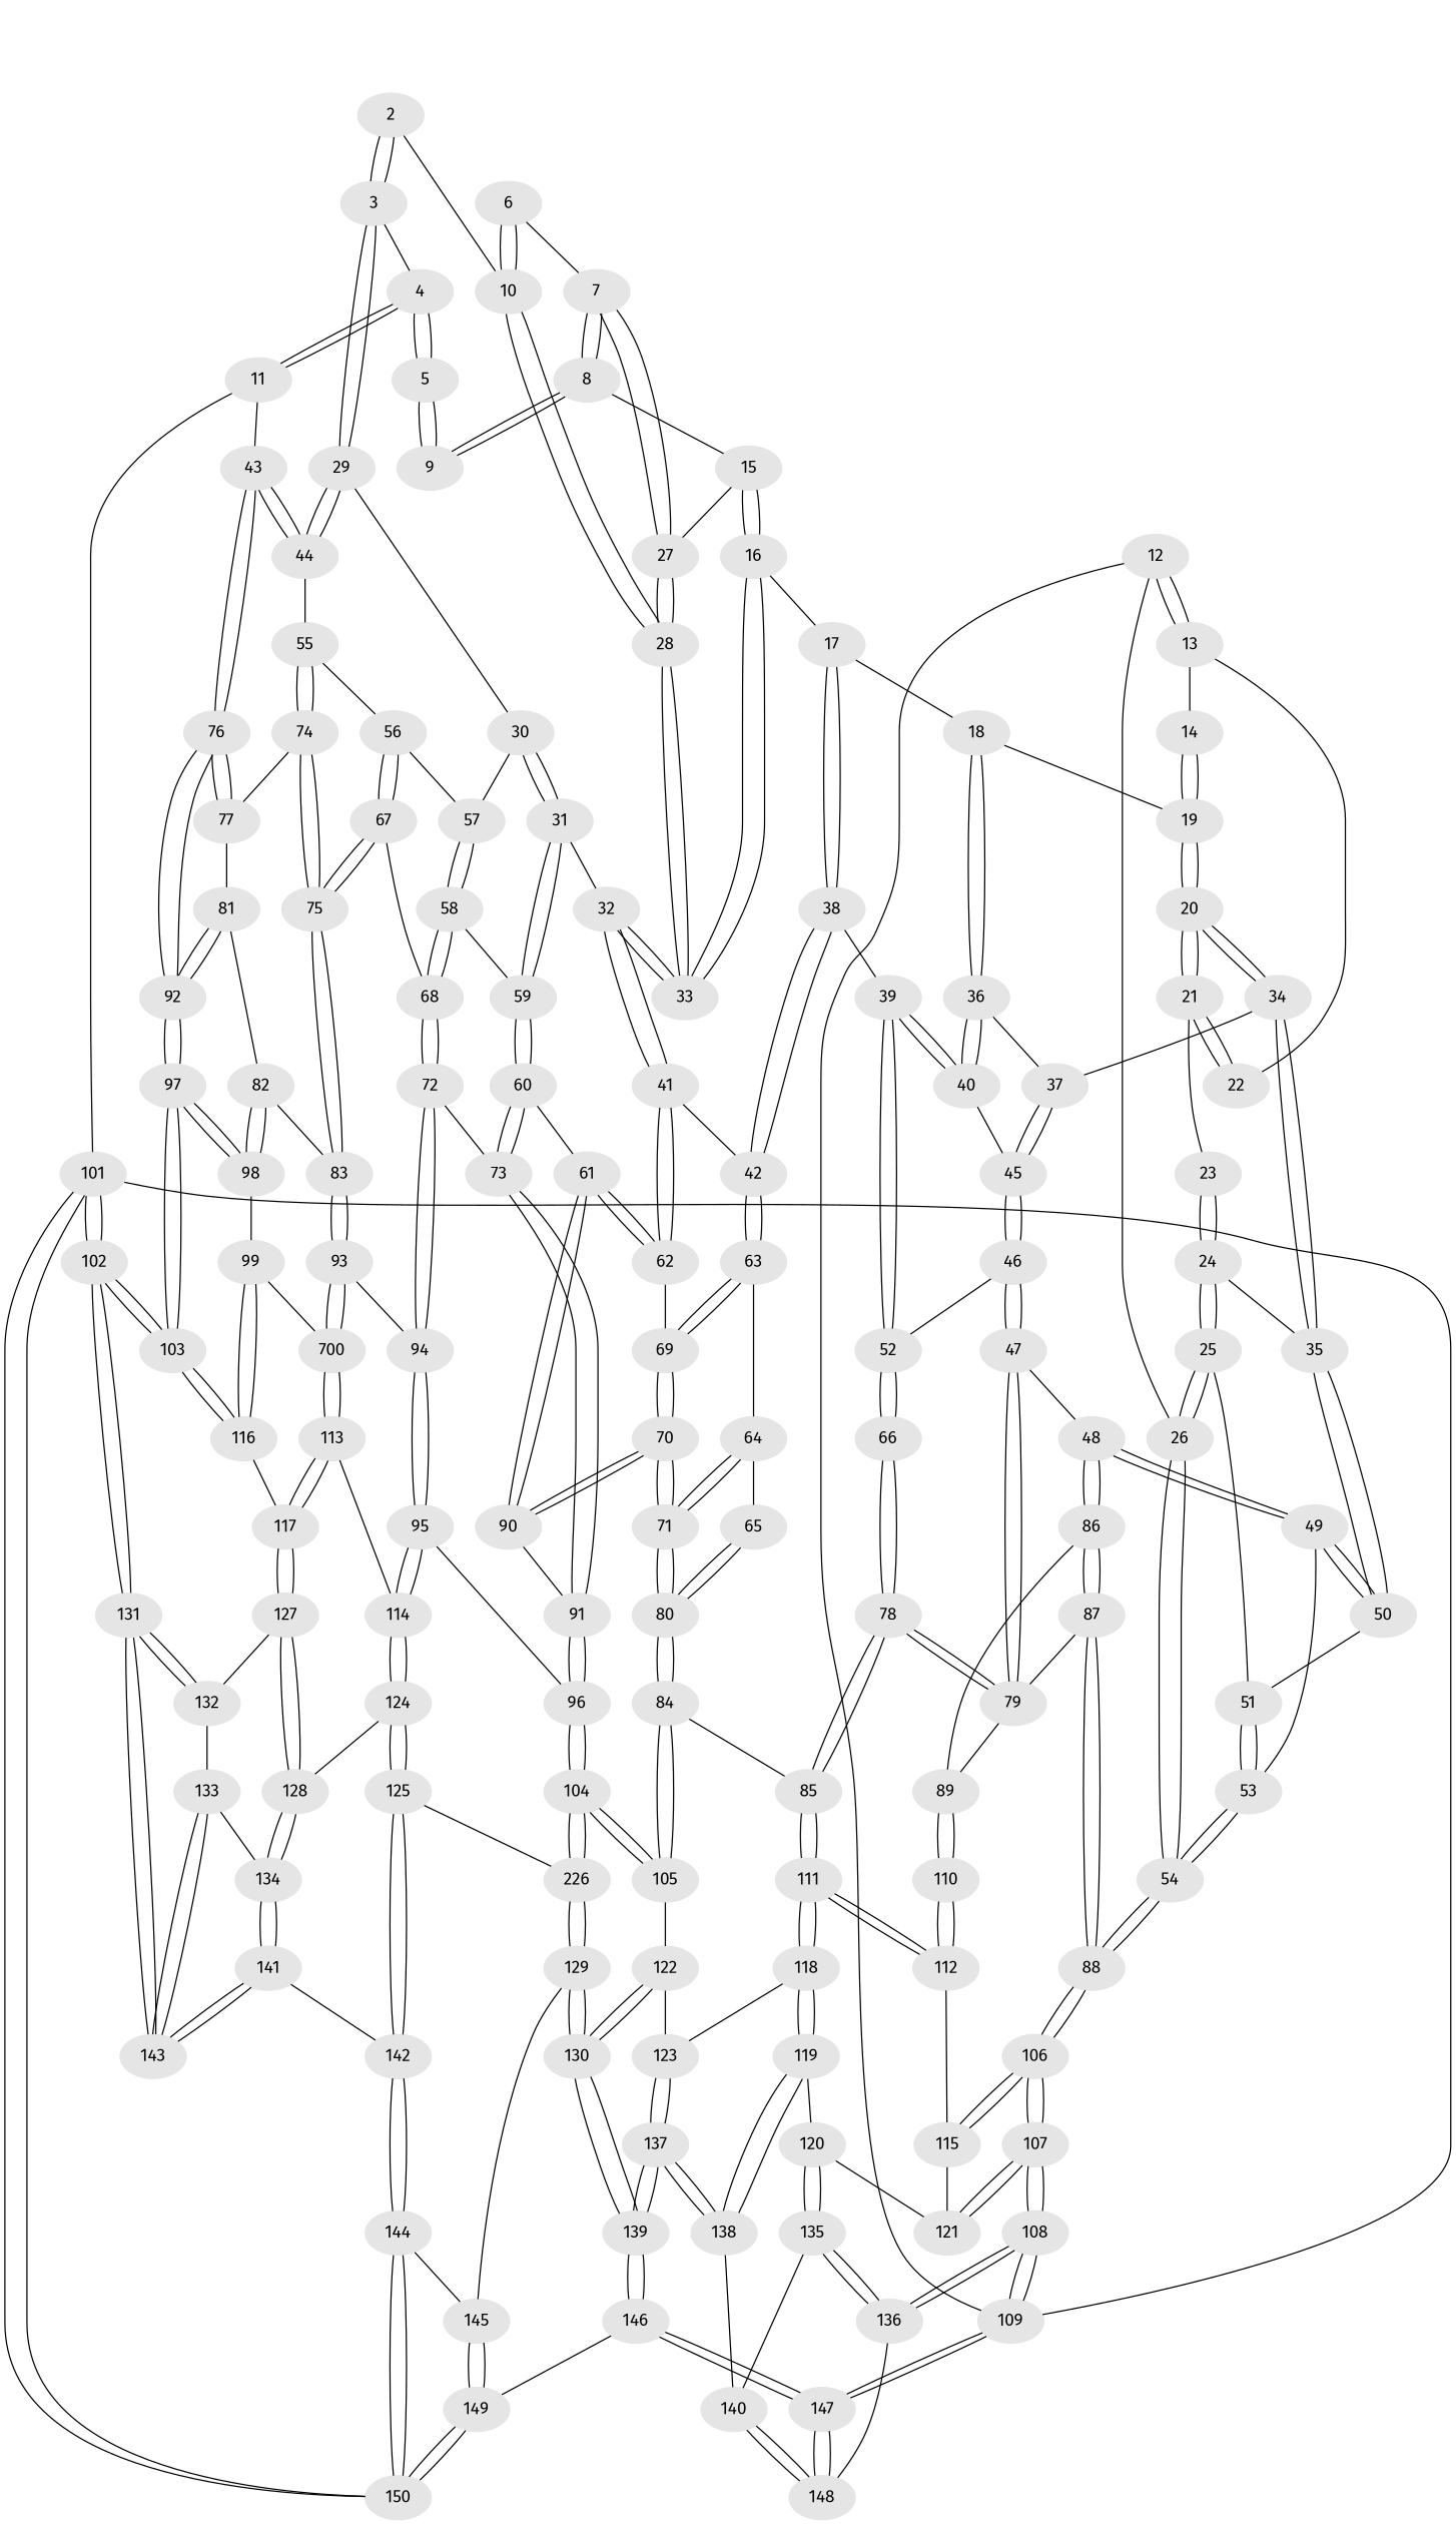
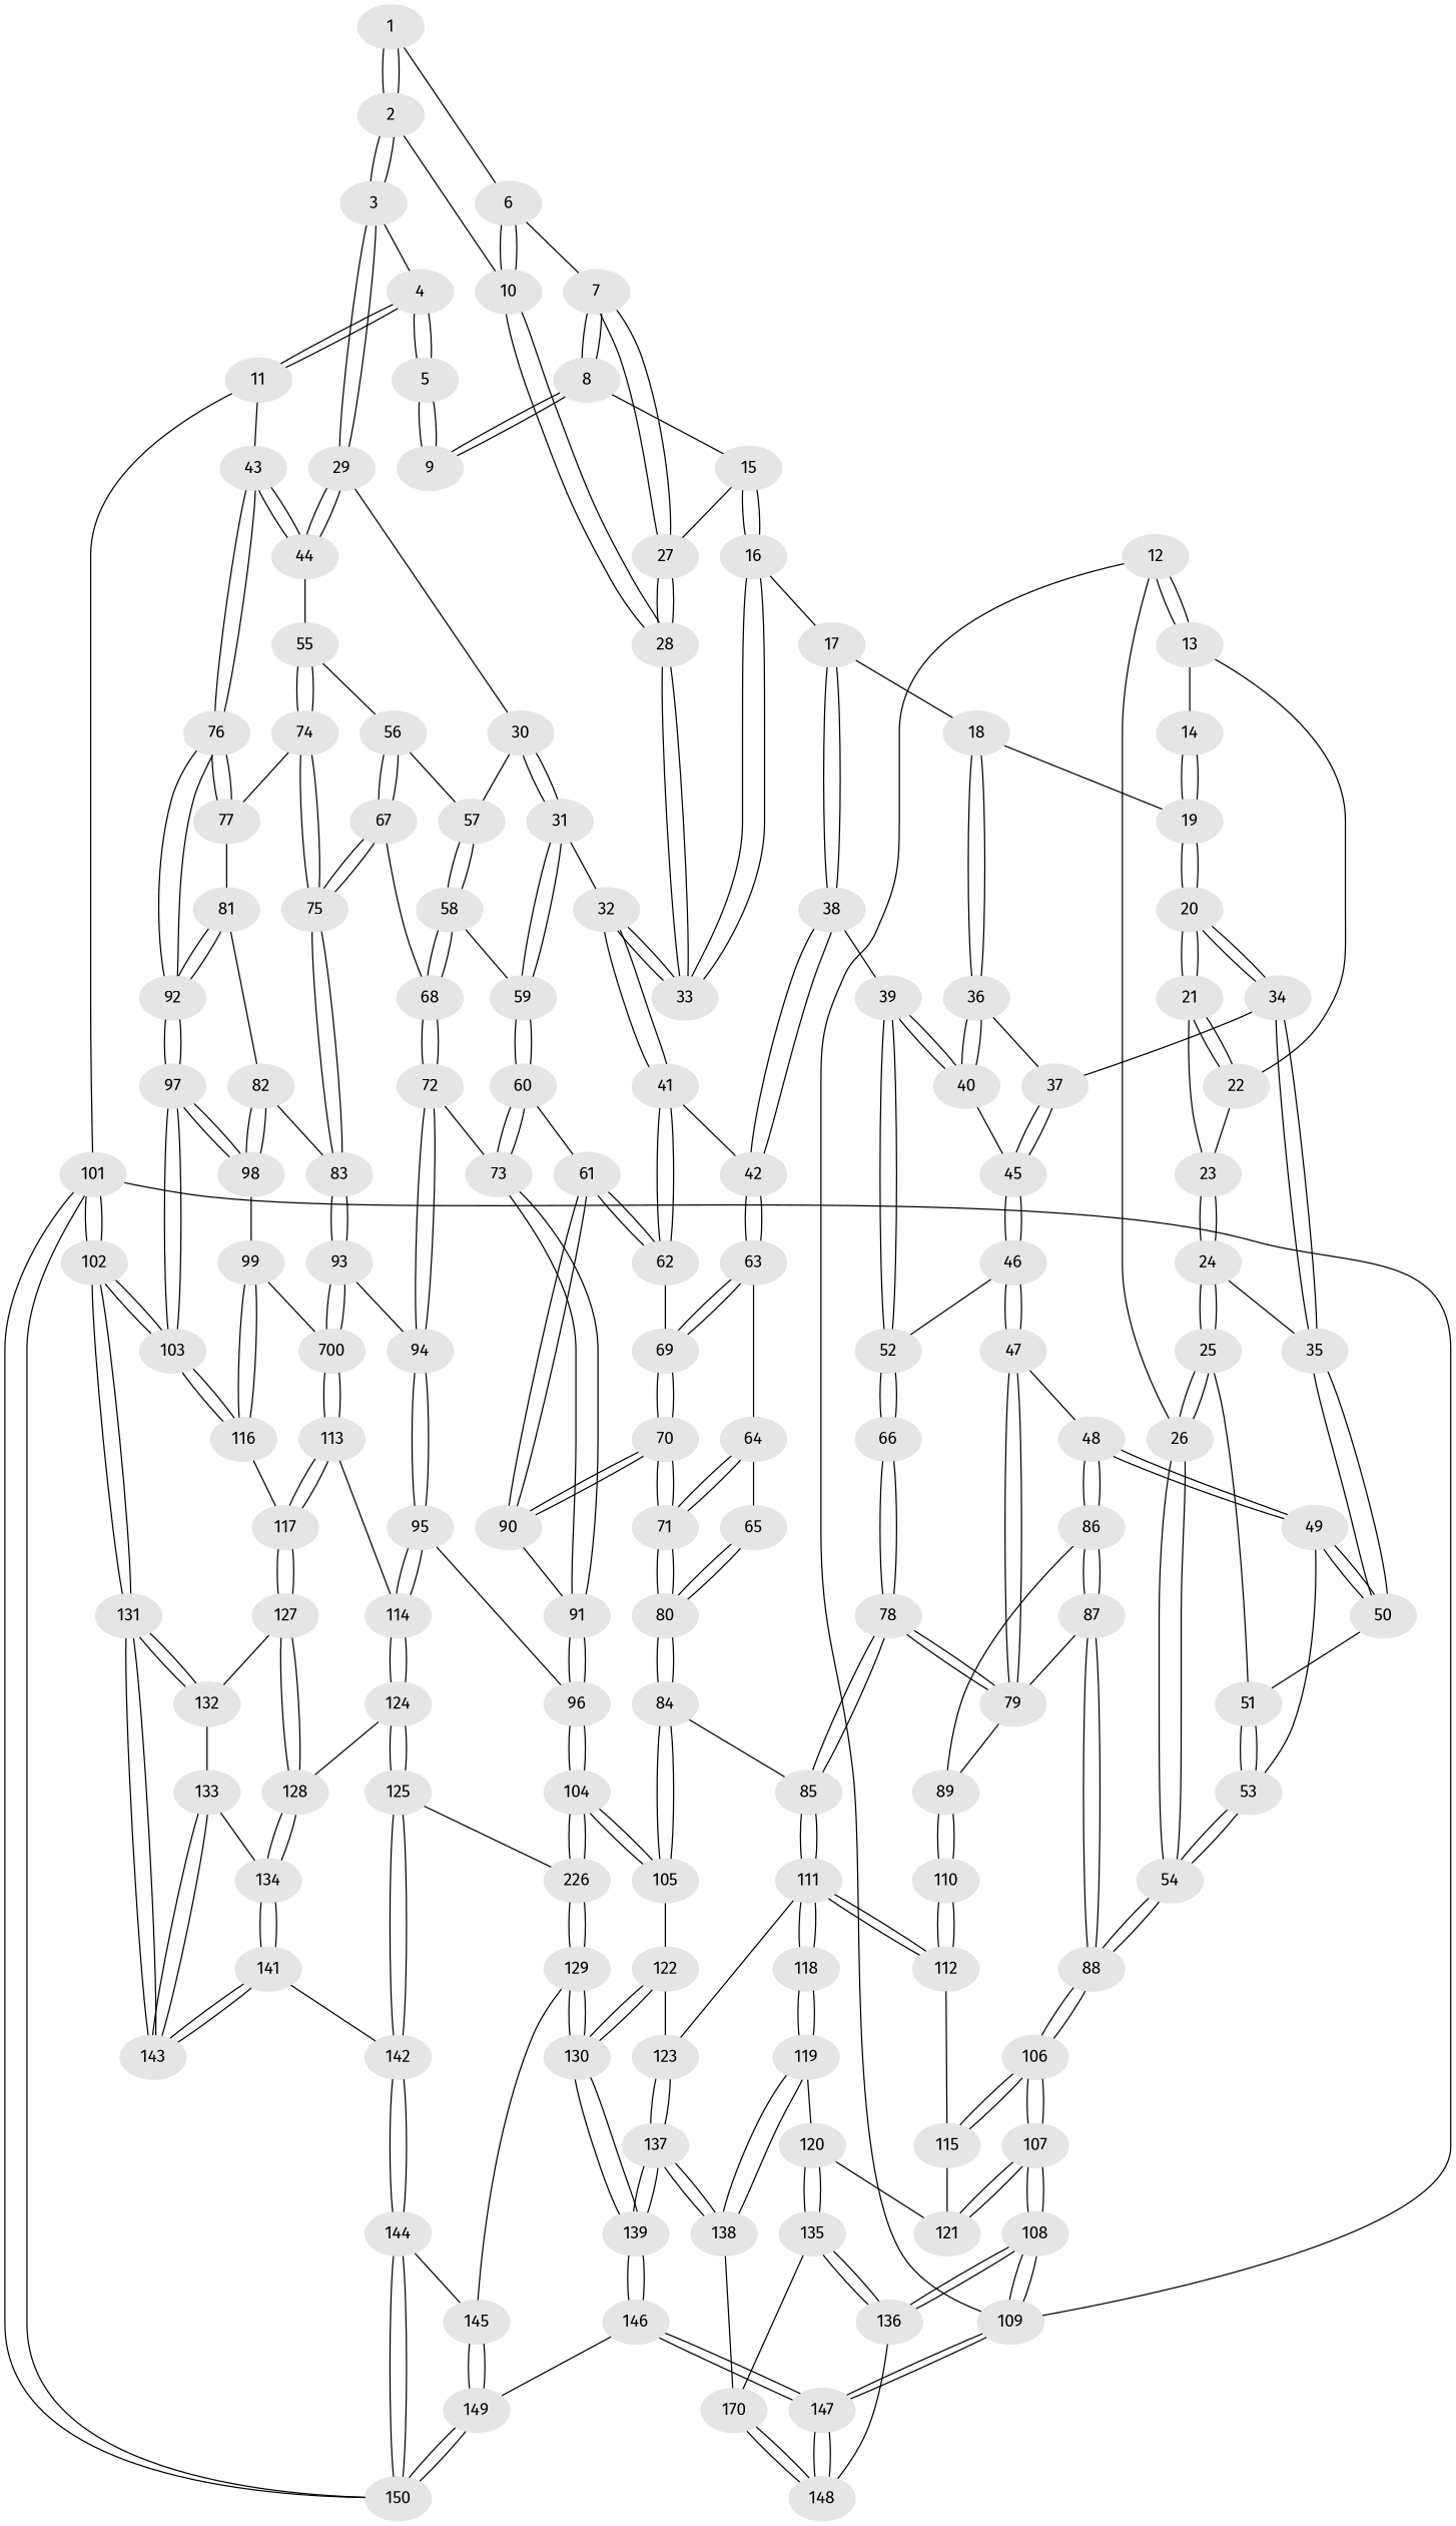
  graph {
    fontname="Fira Sans"
    node [color=gray90 fontname="Fira Sans" style=filled]
    edge [fontname="Fira Sans"]
+   1
    2
    6
    3
    10
    7
    4
    29
    28
    5
    11
    30
    44
    9
    43
    101
    8
    27
    15
    16
    33
    12
    13
    26
    109
    76
    102
    150
    14
    22
    54
    147
    19
    23
    20
    17
    18
    38
    36
    39
    42
    37
    40
    21
    34
    35
    24
    25
    51
    50
    53
    88
    31
    57
    55
    32
    59
    58
    41
    60
    62
    45
    46
    52
    63
    66
    69
    64
    77
    92
    56
    74
    47
    48
    79
    49
    86
    89
    87
    78
    106
    67
    75
    68
    72
    61
    73
    90
    91
    70
    65
    71
    80
    84
    85
    83
    94
    95
    96
    81
    93
    97
    82
    111
    110
    105
    98
    99
    n109 [label=700]
    122
    112
    118
    107
    115
    104
    103
    113
    114
    124
    n120 [label=226]
    116
    117
    131
    132
    143
    129
    123
    130
    108
    121
    136
    148
    119
    127
    125
    128
    120
    138
    137
    135
-   140
+   140 [label=170]
    139
    142
    134
    144
    145
    133
    141
    149
    146
+   1 -- 2
+   1 -- 2
+   1 -- 6
    2 -- 3
    2 -- 3
    2 -- 10
    6 -- 10
    6 -- 10
    6 -- 7
    3 -- 4
    3 -- 29
    3 -- 29
    10 -- 28
    10 -- 28
    7 -- 8
    7 -- 8
    7 -- 27
    7 -- 27
    4 -- 5
    4 -- 5
    4 -- 11
    4 -- 11
    29 -- 30
    29 -- 44
    29 -- 44
    28 -- 33
    28 -- 33
    5 -- 9
    5 -- 9
    11 -- 43
    11 -- 101
    30 -- 31
    30 -- 31
    30 -- 57
    44 -- 55
    43 -- 44
    43 -- 44
    43 -- 76
    43 -- 76
    101 -- 109
    101 -- 102
    101 -- 102
    101 -- 150
    101 -- 150
    8 -- 9
    8 -- 9
    8 -- 15
    27 -- 28
    27 -- 28
    15 -- 27
    15 -- 16
    15 -- 16
    16 -- 33
    16 -- 33
    16 -- 17
    12 -- 13
    12 -- 13
    12 -- 26
    12 -- 109
    13 -- 14
    13 -- 22
    26 -- 54
    26 -- 54
    109 -- 147
    109 -- 147
    76 -- 77
    76 -- 77
    76 -- 92
    76 -- 92
    102 -- 103
    102 -- 103
    102 -- 131
    102 -- 131
    14 -- 19
    14 -- 19
+   22 -- 23
    54 -- 88
    54 -- 88
    147 -- 148
    147 -- 148
    19 -- 20
    19 -- 20
    23 -- 24
    23 -- 24
    20 -- 21
    20 -- 21
    20 -- 34
    20 -- 34
    17 -- 18
    17 -- 38
    17 -- 38
    18 -- 19
    18 -- 36
    18 -- 36
    38 -- 39
    38 -- 42
    38 -- 42
    36 -- 37
    36 -- 40
    36 -- 40
    39 -- 40
    39 -- 40
    39 -- 52
    39 -- 52
    42 -- 63
    42 -- 63
    37 -- 45
    37 -- 45
    40 -- 45
    21 -- 22
    21 -- 22
    21 -- 23
    34 -- 37
    34 -- 35
    34 -- 35
    35 -- 50
    35 -- 50
    24 -- 35
    24 -- 25
    24 -- 25
    25 -- 26
    25 -- 26
    25 -- 51
    51 -- 53
    51 -- 53
    50 -- 51
    53 -- 54
    53 -- 54
    88 -- 106
    88 -- 106
    31 -- 32
    31 -- 59
    31 -- 59
    57 -- 58
    57 -- 58
    55 -- 56
    55 -- 74
    55 -- 74
    32 -- 33
    32 -- 33
    32 -- 41
    32 -- 41
    59 -- 60
    59 -- 60
    58 -- 59
    58 -- 68
    58 -- 68
    41 -- 42
    41 -- 62
    41 -- 62
    60 -- 61
    60 -- 73
    60 -- 73
    62 -- 69
    45 -- 46
    45 -- 46
    46 -- 52
    46 -- 47
    46 -- 47
    52 -- 66
    52 -- 66
    63 -- 69
    63 -- 69
    63 -- 64
    66 -- 78
    66 -- 78
    69 -- 70
    69 -- 70
    64 -- 65
    64 -- 71
    64 -- 71
    77 -- 81
    92 -- 97
    92 -- 97
    56 -- 57
    56 -- 67
    56 -- 67
    74 -- 77
    74 -- 75
    74 -- 75
    47 -- 48
    47 -- 79
    47 -- 79
    48 -- 49
    48 -- 49
    48 -- 86
    48 -- 86
    79 -- 89
    49 -- 50
    49 -- 50
    49 -- 53
    86 -- 89
    86 -- 87
    86 -- 87
    89 -- 110
    89 -- 110
    87 -- 88
    87 -- 88
    87 -- 79
    78 -- 79
    78 -- 79
    78 -- 85
    78 -- 85
    106 -- 107
    106 -- 107
    106 -- 115
    106 -- 115
    67 -- 75
    67 -- 75
    67 -- 68
    75 -- 83
    75 -- 83
    68 -- 72
    68 -- 72
    72 -- 73
    72 -- 94
    72 -- 94
    61 -- 62
    61 -- 62
    61 -- 90
    61 -- 90
    73 -- 91
    73 -- 91
    90 -- 91
    91 -- 96
    91 -- 96
    70 -- 90
    70 -- 90
    70 -- 71
    70 -- 71
    65 -- 80
    65 -- 80
    71 -- 80
    71 -- 80
    80 -- 84
    80 -- 84
    84 -- 85
    84 -- 105
    84 -- 105
    85 -- 111
    85 -- 111
    83 -- 93
    83 -- 93
    94 -- 95
    94 -- 95
    95 -- 96
    95 -- 114
    95 -- 114
    96 -- 104
    96 -- 104
    81 -- 92
    81 -- 92
    81 -- 82
    93 -- 94
    93 -- n109
    93 -- n109
    97 -- 98
    97 -- 98
    97 -- 103
    97 -- 103
    82 -- 83
    82 -- 98
    82 -- 98
    111 -- 112
    111 -- 112
    111 -- 118
    111 -- 118
    110 -- 112
    110 -- 112
    105 -- 122
    98 -- 99
    99 -- n109
    99 -- 116
    99 -- 116
    n109 -- 113
    n109 -- 113
    122 -- 123
    122 -- 130
    122 -- 130
    112 -- 115
-   118 -- 123
+   111 -- 123
    118 -- 119
    118 -- 119
    107 -- 108
    107 -- 108
    107 -- 121
    107 -- 121
    115 -- 121
    104 -- 105
    104 -- 105
    104 -- n120
    104 -- n120
    103 -- 116
    103 -- 116
    113 -- 114
    113 -- 117
    113 -- 117
    114 -- 124
    114 -- 124
    124 -- 125
    124 -- 125
    124 -- 128
    n120 -- 129
    n120 -- 129
    116 -- 117
    117 -- 127
    117 -- 127
    131 -- 132
    131 -- 132
    131 -- 143
    131 -- 143
    132 -- 133
    129 -- 130
    129 -- 130
    129 -- 145
    123 -- 137
    123 -- 137
    130 -- 139
    130 -- 139
    108 -- 109
    108 -- 109
    108 -- 136
    108 -- 136
    136 -- 148
    119 -- 120
    119 -- 138
    119 -- 138
    127 -- 132
    127 -- 128
    127 -- 128
    125 -- n120
    125 -- 142
    125 -- 142
    128 -- 134
    128 -- 134
    120 -- 121
    120 -- 135
    120 -- 135
    138 -- 140
    137 -- 138
    137 -- 138
    137 -- 139
    137 -- 139
    135 -- 136
    135 -- 136
    135 -- 140
    140 -- 148
    140 -- 148
    139 -- 146
    139 -- 146
    142 -- 144
    142 -- 144
    134 -- 141
    134 -- 141
    144 -- 150
    144 -- 150
    144 -- 145
    145 -- 149
    145 -- 149
    133 -- 143
    133 -- 143
    133 -- 134
    141 -- 143
    141 -- 143
    141 -- 142
    149 -- 150
    149 -- 150
    146 -- 147
    146 -- 147
    146 -- 149
  }
